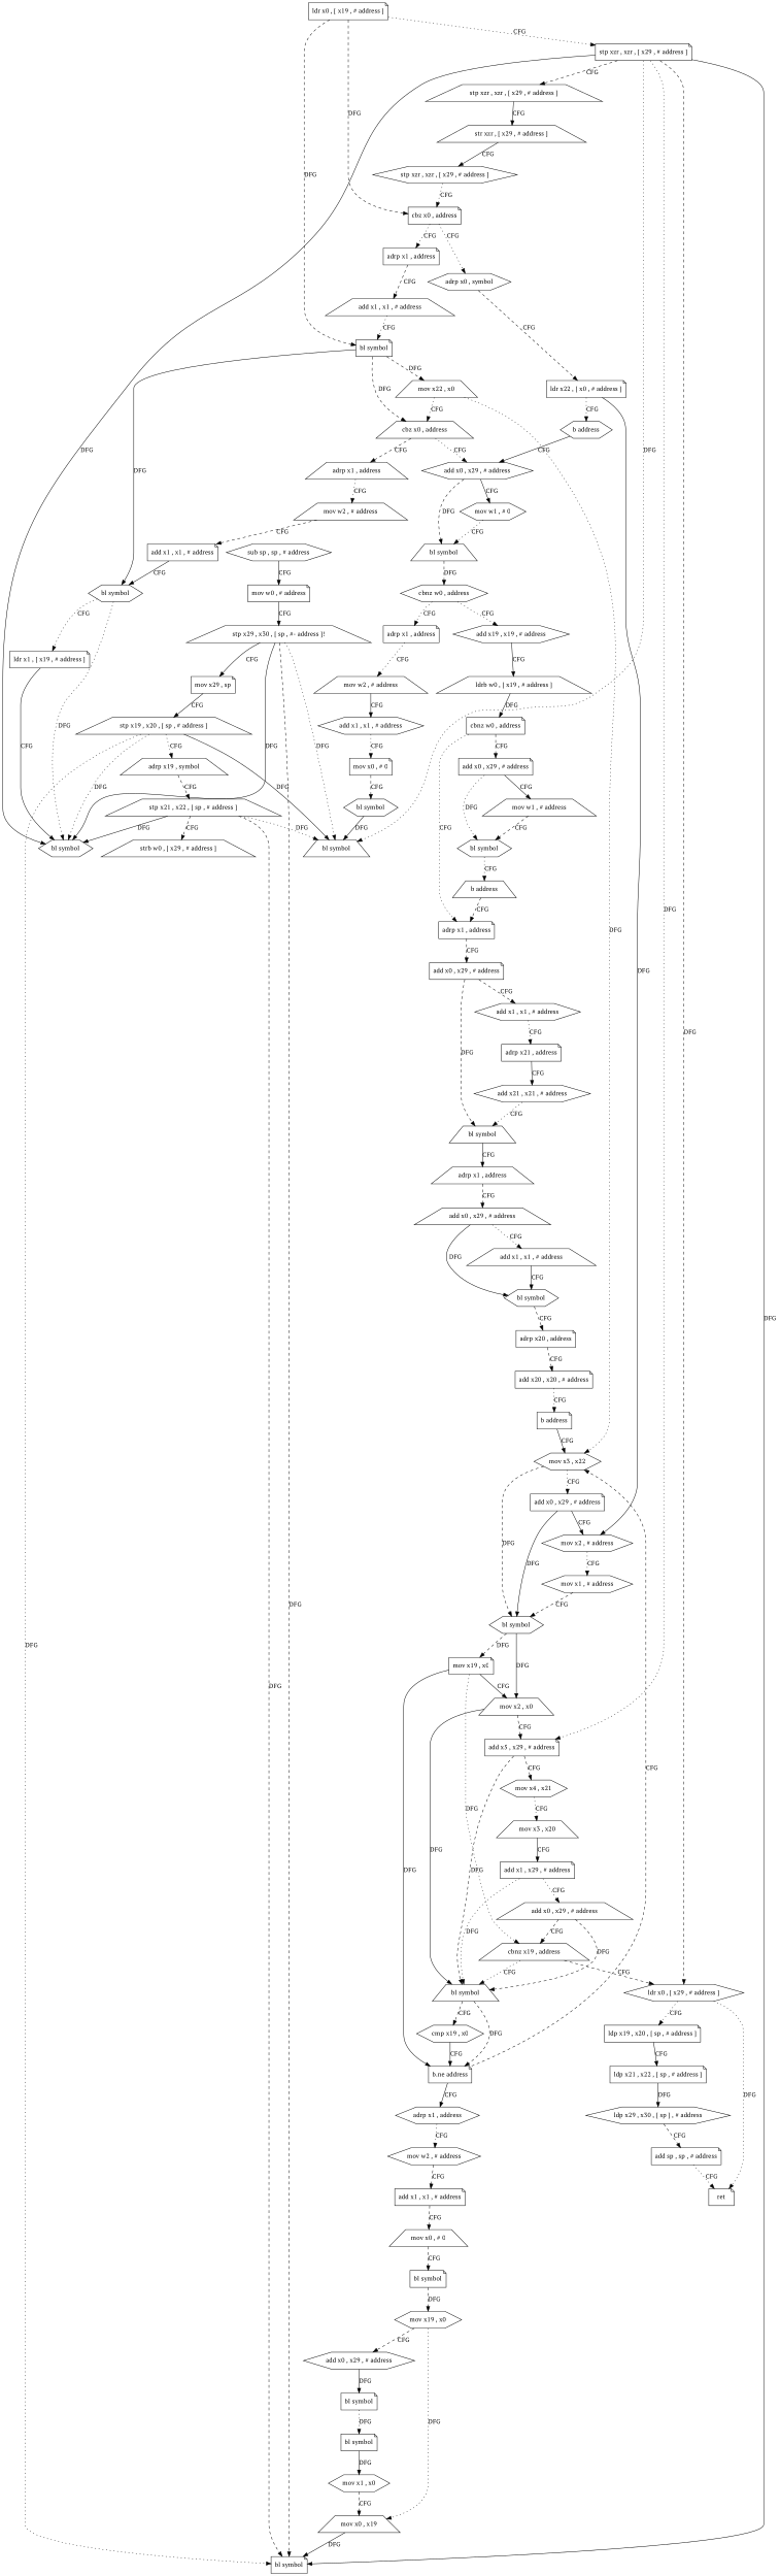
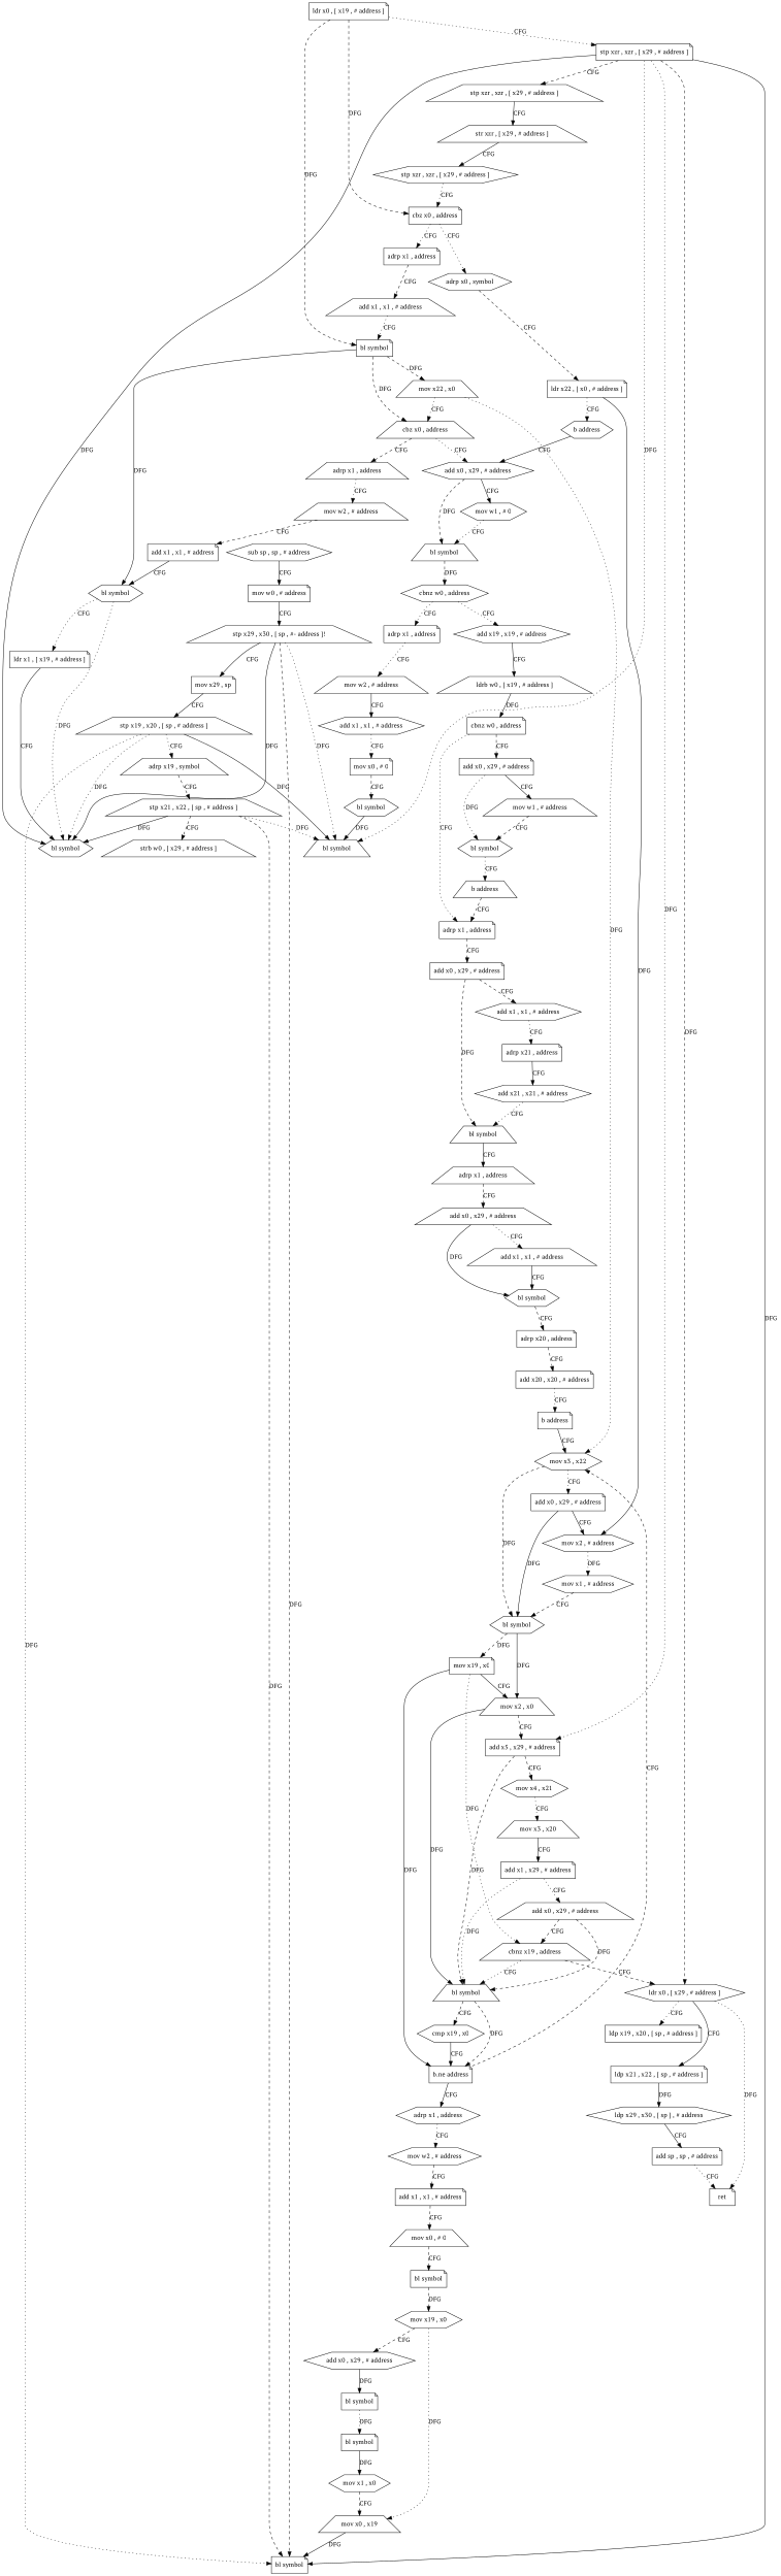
  digraph {
    fontname="PT Serif"
    node [fontname="PT Serif" shape=note]
    edge [fontname="PT Serif" style=dashed]
    n1 [label="sub sp , sp , # address" shape=hexagon]
    n2 [label="mov w0 , # address"]
    n3 [label="stp x29 , x30 , [ sp , #- address ]!" shape=trapezium]
    n4 [label="mov x29 , sp"]
    n5 [label="bl symbol" shape=hexagon]
    n6 [label="bl symbol" shape=trapezium]
    n7 [label="bl symbol"]
    n8 [label="stp x19 , x20 , [ sp , # address ]" shape=trapezium]
    n9 [label="adrp x19 , symbol" shape=trapezium]
    n10 [label="stp x21 , x22 , [ sp , # address ]" shape=trapezium]
    n11 [label="strb w0 , [ x29 , # address ]" shape=trapezium]
    n12 [label="ldr x0 , [ x19 , # address ]"]
    n13 [label="stp xzr , xzr , [ x29 , # address ]"]
    n14 [label="cbz x0 , address"]
    n15 [label="bl symbol"]
    n16 [label="stp xzr , xzr , [ x29 , # address ]" shape=trapezium]
    n17 [label="add x5 , x29 , # address"]
    n18 [label="ldr x0 , [ x29 , # address ]" shape=hexagon]
    n19 [label="adrp x0 , symbol" shape=hexagon]
    n20 [label="adrp x1 , address"]
    n21 [label="mov x22 , x0" shape=trapezium]
    n22 [label="cbz x0 , address" shape=trapezium]
    n23 [label="bl symbol" shape=hexagon]
    n24 [label="str xzr , [ x29 , # address ]" shape=trapezium]
    n25 [label="bl symbol" shape=trapezium]
    n26 [label="mov x4 , x21" shape=hexagon]
    n27 [label="ldp x19 , x20 , [ sp , # address ]"]
    n28 [label=ret]
    n29 [label="stp xzr , xzr , [ x29 , # address ]" shape=hexagon]
    n30 [label="ldr x22 , [ x0 , # address ]"]
    n31 [label="add x1 , x1 , # address" shape=trapezium]
    n32 [label="b address" shape=hexagon]
    n33 [label="mov x2 , # address" shape=hexagon]
    n34 [label="add x0 , x29 , # address" shape=hexagon]
    n35 [label="mov x3 , x22" shape=hexagon]
    n36 [label="add x0 , x29 , # address"]
    n37 [label="bl symbol" shape=hexagon]
    n38 [label="mov w1 , # 0" shape=hexagon]
    n39 [label="bl symbol" shape=trapezium]
    n40 [label="cbnz w0 , address" shape=hexagon]
    n41 [label="adrp x1 , address" shape=trapezium]
    n42 [label="ldr x1 , [ x19 , # address ]"]
    n43 [label="mov w2 , # address" shape=trapezium]
    n44 [label="add x1 , x1 , # address"]
    n45 [label="adrp x1 , address"]
    n46 [label="add x19 , x19 , # address" shape=hexagon]
    n47 [label="mov w2 , # address" shape=trapezium]
    n48 [label="ldrb w0 , [ x19 , # address ]" shape=trapezium]
    n49 [label="add x1 , x1 , # address" shape=hexagon]
    n50 [label="cbnz w0 , address"]
    n51 [label="mov x0 , # 0"]
    n52 [label="bl symbol" shape=hexagon]
    n53 [label="add x0 , x29 , # address"]
    n54 [label="adrp x1 , address"]
    n55 [label="mov w1 , # address" shape=trapezium]
    n56 [label="bl symbol" shape=hexagon]
    n57 [label="add x0 , x29 , # address"]
    n58 [label="b address" shape=trapezium]
    n59 [label="add x1 , x1 , # address" shape=hexagon]
    n60 [label="bl symbol" shape=trapezium]
    n61 [label="adrp x21 , address"]
    n62 [label="adrp x1 , address" shape=trapezium]
    n63 [label="add x21 , x21 , # address" shape=hexagon]
    n64 [label="add x0 , x29 , # address" shape=trapezium]
    n65 [label="add x1 , x1 , # address" shape=trapezium]
    n66 [label="bl symbol" shape=hexagon]
    n67 [label="adrp x20 , address"]
    n68 [label="add x20 , x20 , # address"]
    n69 [label="b address"]
    n70 [label="mov x19 , x0"]
    n71 [label="mov x2 , x0" shape=trapezium]
    n72 [label="mov x1 , # address" shape=hexagon]
    n73 [label="cbnz x19 , address" shape=trapezium]
    n74 [label="b.ne address"]
    n75 [label="adrp x1 , address" shape=hexagon]
    n76 [label="cmp x19 , x0" shape=hexagon]
    n77 [label="mov x3 , x20" shape=trapezium]
    n78 [label="add x1 , x29 , # address"]
    n79 [label="add x0 , x29 , # address" shape=trapezium]
    n80 [label="ldp x21 , x22 , [ sp , # address ]"]
    n81 [label="mov w2 , # address" shape=hexagon]
    n82 [label="add x1 , x1 , # address"]
    n83 [label="ldp x29 , x30 , [ sp ] , # address" shape=hexagon]
    n84 [label="add sp , sp , # address"]
    n85 [label="mov x0 , # 0" shape=trapezium]
    n86 [label="bl symbol"]
    n87 [label="mov x19 , x0" shape=hexagon]
    n88 [label="add x0 , x29 , # address" shape=hexagon]
    n89 [label="mov x0 , x19" shape=trapezium]
    n90 [label="bl symbol"]
    n91 [label="bl symbol"]
    n92 [label="mov x1 , x0" shape=hexagon]
    n1 -> n2 [label=CFG style=solid]
    n2 -> n3 [label=CFG style=solid]
    n3 -> n4 [label=CFG style=solid]
    n3 -> n5 [label=DFG style=solid]
    n3 -> n6 [label=DFG style=dotted]
    n3 -> n7 [label=DFG]
    n4 -> n8 [label=CFG style=solid]
    n8 -> n5 [label=DFG style=dotted]
    n8 -> n6 [label=DFG style=solid]
    n8 -> n7 [label=DFG style=dotted]
    n8 -> n9 [label=CFG style=dotted]
    n9 -> n10 [label=CFG]
    n10 -> n5 [label=DFG style=solid]
    n10 -> n6 [label=DFG style=dotted]
    n10 -> n7 [label=DFG]
    n10 -> n11 [label=CFG]
    n12 -> n13 [label=CFG style=dotted]
    n12 -> n14 [label=DFG]
    n12 -> n15 [label=DFG]
    n13 -> n5 [label=DFG style=solid]
    n13 -> n6 [label=DFG style=dotted]
    n13 -> n7 [label=DFG style=solid]
    n13 -> n16 [label=CFG]
    n13 -> n17 [label=DFG style=dotted]
    n13 -> n18 [label=DFG]
    n14 -> n19 [label=CFG style=dotted]
    n14 -> n20 [label=CFG style=dotted]
    n15 -> n21 [label=DFG]
    n15 -> n22 [label=DFG]
    n15 -> n23 [label=DFG style=solid]
    n16 -> n24 [label=CFG style=solid]
    n17 -> n25 [label=DFG]
    n17 -> n26 [label=CFG]
    n18 -> n27 [label=CFG style=dotted]
    n18 -> n28 [label=DFG style=dotted]
    n19 -> n30 [label=CFG]
    n20 -> n31 [label=CFG]
    n21 -> n22 [label=CFG style=dotted]
    n21 -> n35 [label=DFG style=dotted]
    n22 -> n34 [label=CFG style=dotted]
    n22 -> n41 [label=CFG]
    n23 -> n5 [label=DFG style=dotted]
    n23 -> n42 [label=CFG style=dotted]
    n24 -> n29 [label=CFG style=solid]
    n25 -> n74 [label=DFG]
    n25 -> n76 [label=CFG]
    n26 -> n77 [label=CFG style=dotted]
-   n27 -> n80 [label=CFG style=solid]
+   n18 -> n80 [label=CFG style=solid]
    n29 -> n14 [label=CFG style=dotted]
    n30 -> n32 [label=CFG style=dotted]
    n30 -> n33 [label=DFG style=solid]
    n31 -> n15 [label=CFG style=dotted]
    n32 -> n34 [label=CFG style=solid]
-   n33 -> n72 [label=CFG style=dotted]
+   n33 -> n72 [label=DFG style=dotted]
    n34 -> n38 [label=CFG style=solid]
    n34 -> n39 [label=DFG]
    n35 -> n36 [label=CFG style=dotted]
    n35 -> n37 [label=DFG]
    n36 -> n33 [label=CFG style=solid]
    n36 -> n37 [label=DFG style=solid]
    n37 -> n70 [label=DFG]
    n37 -> n71 [label=DFG style=solid]
    n38 -> n39 [label=CFG style=dotted]
    n39 -> n40 [label=DFG]
    n40 -> n45 [label=CFG style=dotted]
    n40 -> n46 [label=CFG style=dotted]
    n41 -> n43 [label=CFG style=dotted]
    n42 -> n5 [label=CFG style=solid]
    n43 -> n44 [label=CFG]
    n44 -> n23 [label=CFG style=solid]
    n45 -> n47 [label=CFG style=dotted]
    n46 -> n48 [label=CFG style=solid]
    n47 -> n49 [label=CFG style=solid]
    n48 -> n50 [label=DFG style=solid]
    n49 -> n51 [label=CFG style=dotted]
    n50 -> n53 [label=CFG]
    n50 -> n54 [label=CFG style=dotted]
    n51 -> n52 [label=CFG]
    n52 -> n6 [label=DFG style=solid]
    n53 -> n55 [label=CFG style=solid]
    n53 -> n56 [label=DFG style=dotted]
    n54 -> n57 [label=CFG]
    n55 -> n56 [label=CFG]
    n56 -> n58 [label=CFG style=dotted]
    n57 -> n59 [label=CFG]
    n57 -> n60 [label=DFG]
    n58 -> n54 [label=CFG]
    n59 -> n61 [label=CFG style=dotted]
    n60 -> n62 [label=CFG style=solid]
    n61 -> n63 [label=CFG style=solid]
    n62 -> n64 [label=CFG]
    n63 -> n60 [label=CFG style=dotted]
    n64 -> n65 [label=CFG style=dotted]
    n64 -> n66 [label=DFG style=solid]
    n65 -> n66 [label=CFG style=solid]
    n66 -> n67 [label=CFG]
    n67 -> n68 [label=CFG]
    n68 -> n69 [label=CFG style=dotted]
    n69 -> n35 [label=CFG style=solid]
    n70 -> n71 [label=CFG style=solid]
    n70 -> n73 [label=DFG style=dotted]
    n70 -> n74 [label=DFG style=solid]
    n71 -> n17 [label=CFG]
    n71 -> n25 [label=DFG style=solid]
    n72 -> n37 [label=CFG]
    n73 -> n18 [label=CFG]
    n73 -> n25 [label=CFG style=dotted]
    n74 -> n35 [label=CFG]
    n74 -> n75 [label=CFG style=solid]
    n75 -> n81 [label=CFG style=dotted]
    n76 -> n74 [label=CFG style=solid]
    n77 -> n78 [label=CFG style=solid]
    n78 -> n25 [label=DFG style=dotted]
    n78 -> n79 [label=CFG style=dotted]
    n79 -> n25 [label=DFG]
    n79 -> n73 [label=CFG]
    n80 -> n83 [label=DFG style=solid]
    n81 -> n82 [label=CFG]
    n82 -> n85 [label=CFG]
-   n83 -> n84 [label=CFG]
+   n83 -> n84 [label=CFG style=solid]
    n84 -> n28 [label=CFG style=dotted]
    n85 -> n86 [label=CFG]
    n86 -> n87 [label=DFG]
    n87 -> n88 [label=CFG]
    n87 -> n89 [label=DFG style=dotted]
    n88 -> n90 [label=DFG style=solid]
    n89 -> n7 [label=DFG style=solid]
    n90 -> n91 [label=DFG style=dotted]
    n91 -> n92 [label=DFG style=solid]
    n92 -> n89 [label=CFG]
  }
